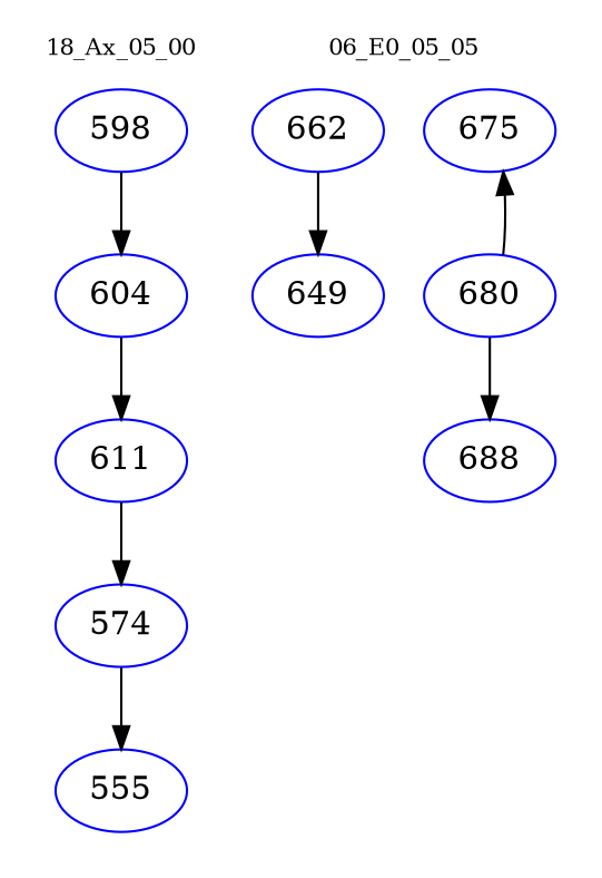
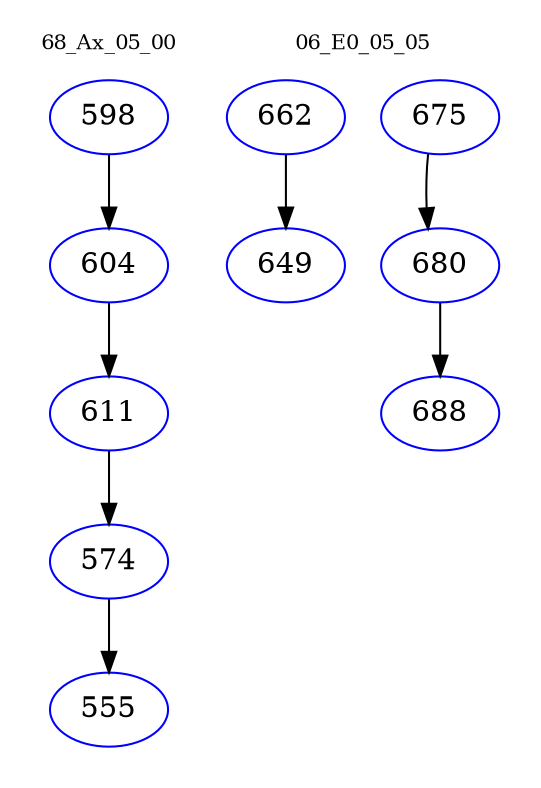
  digraph {
    node [color=blue]
    edge [color=black]
    n1 [label=598]
    n2 [label=574]
    n3 [label=604]
    n4 [label=555]
    n5 [label=611]
    n6 [label=675]
    n7 [label=662]
    n8 [label=680]
    n9 [label=649]
    n10 [label=688]
    subgraph cluster_1 {
      color=white
      fontsize=10
-     label="18_Ax_05_00"
+     label="68_Ax_05_00"
      n1
      n2
      n3
      n4
      n5
    }
    subgraph cluster_2 {
      color=white
      fontsize=10
      label="06_E0_05_05"
      n6
      n7
      n8
      n9
      n10
    }
    n1 -> n3
    n2 -> n4
    n3 -> n5
    n5 -> n2
-   n8 -> n6
+   n6 -> n8
    n7 -> n9
    n8 -> n10
  }
